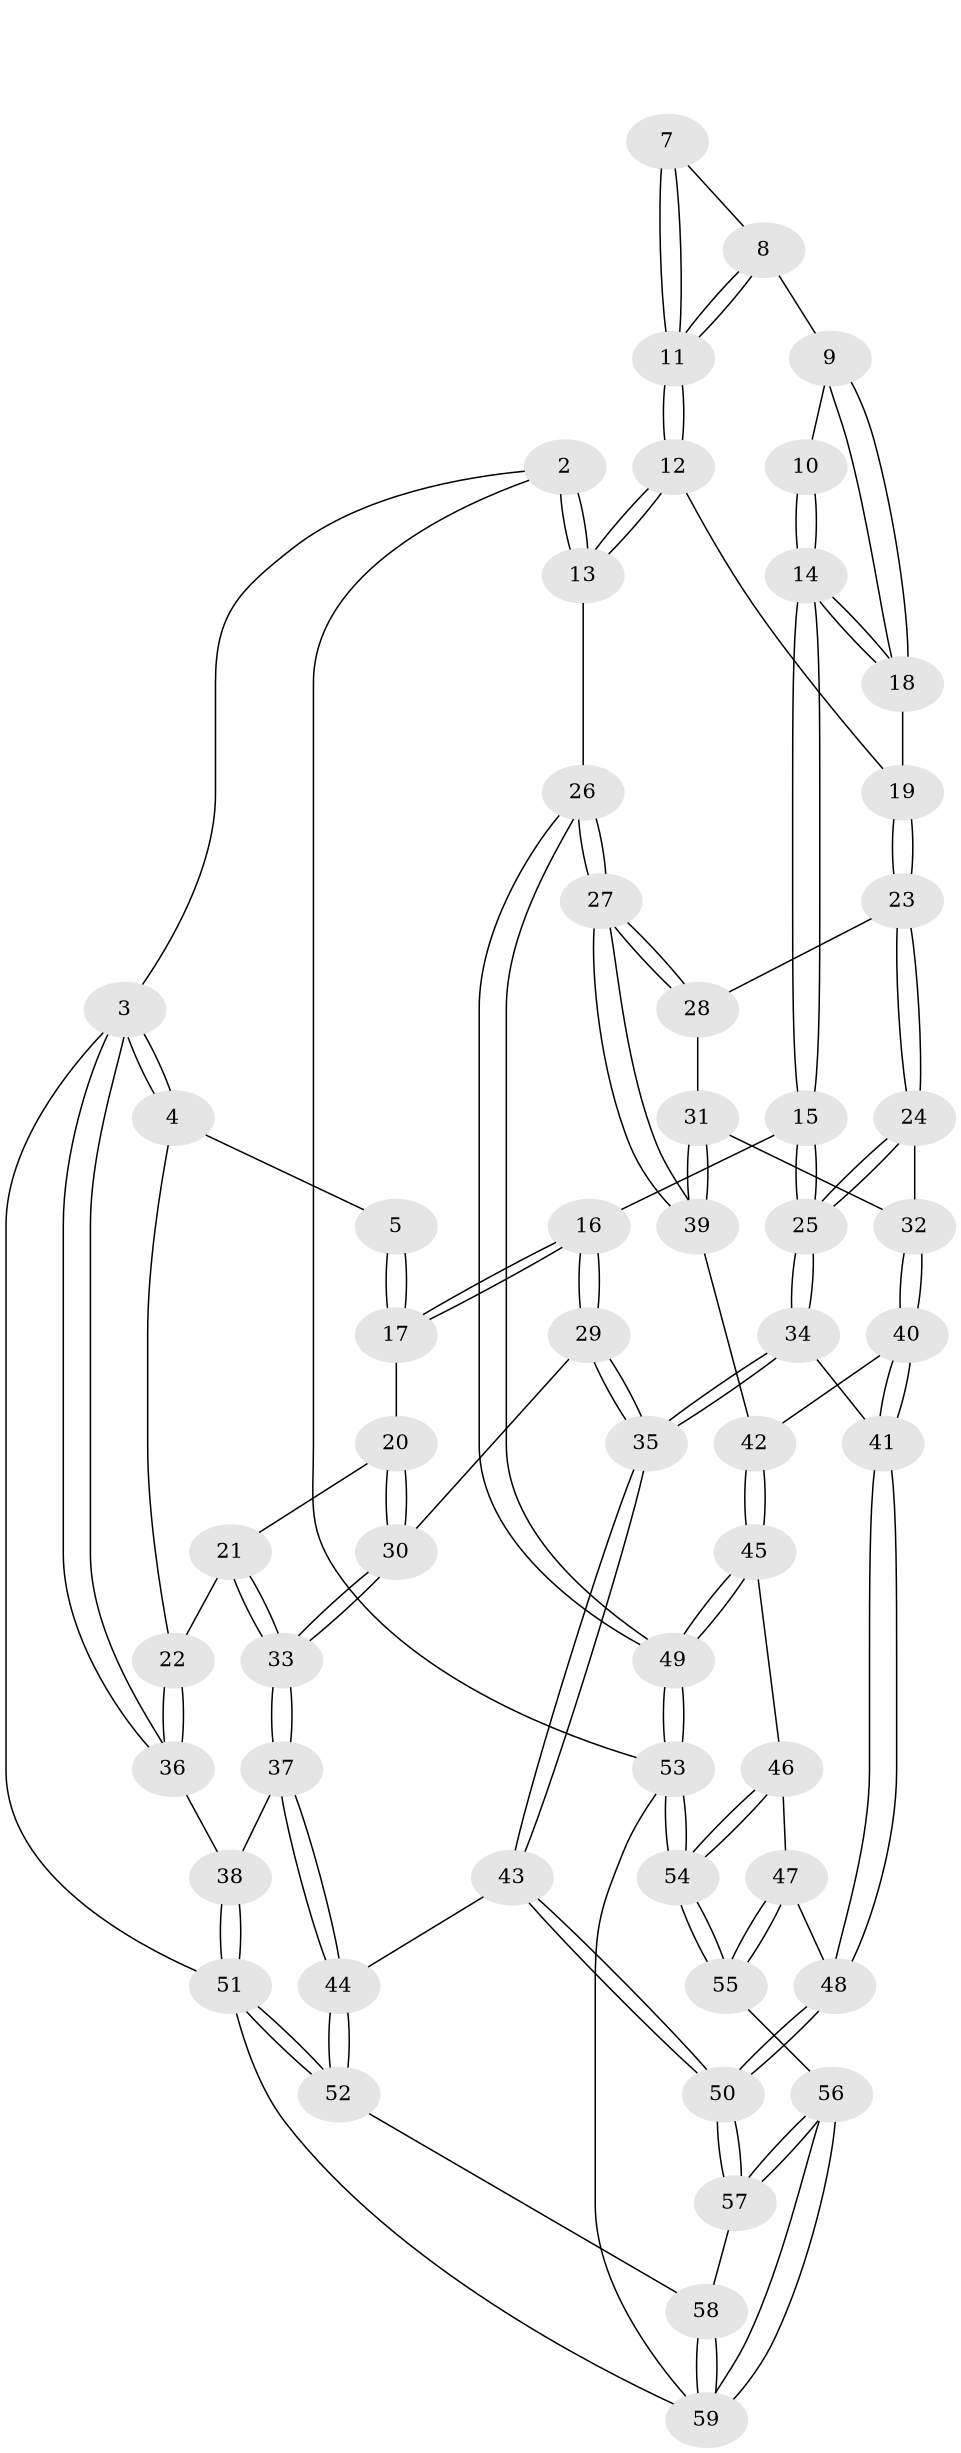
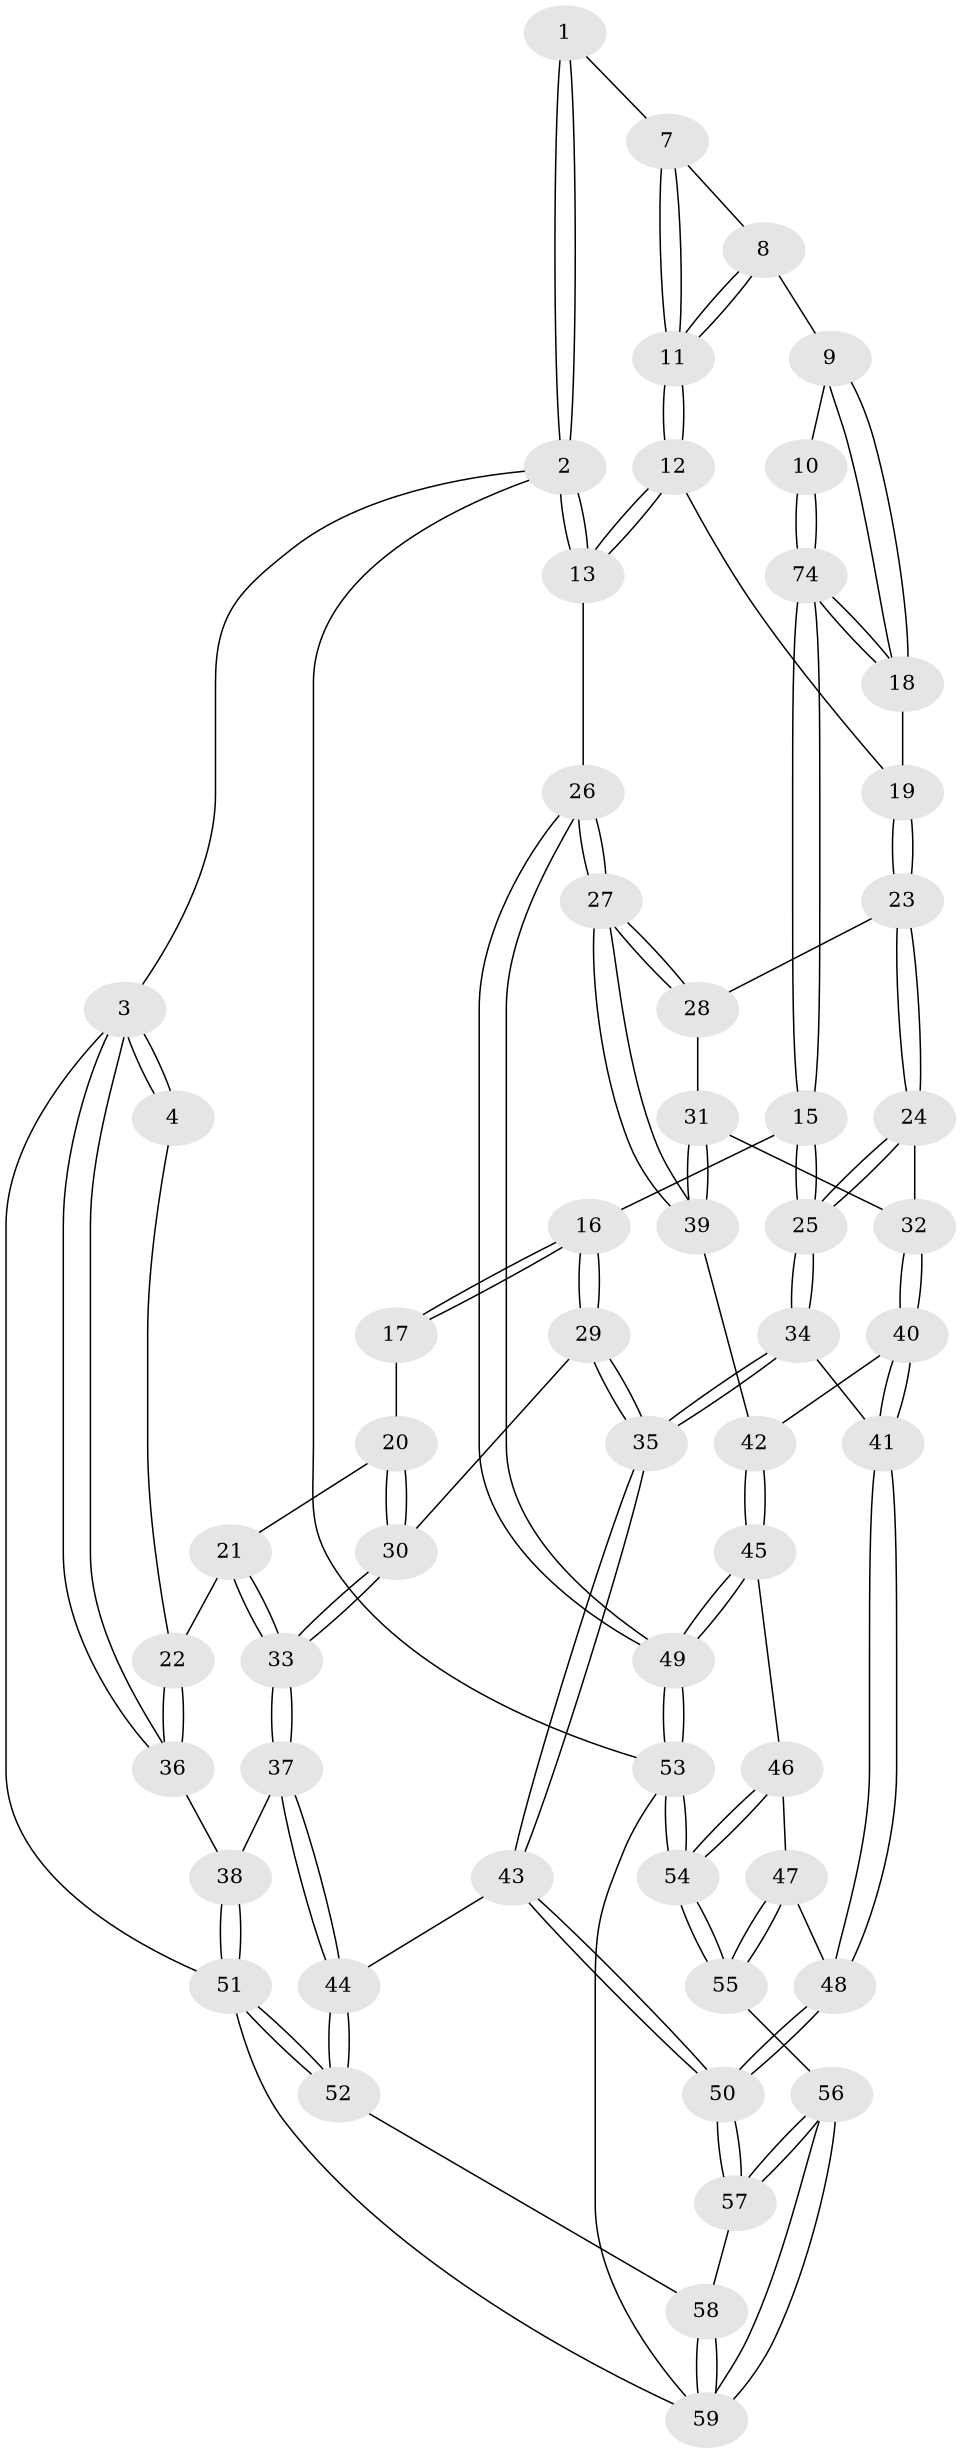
  graph {
    node [color=gray90 style=filled]
+   1
    2
    7
    3
    13
    53
    8
    11
    4
    36
    51
    26
    54
    59
-   5
    22
    38
    52
    17
    20
    10
-   14
+   14 [label=74]
    9
    12
    18
    19
    15
    23
    27
    49
    16
    25
    29
    34
    30
    35
    21
    24
    28
    33
    37
    32
    31
    40
    41
    39
    42
    43
    44
    48
    50
    45
    46
    57
    58
    47
    55
    56
+   1 -- 2
+   1 -- 2
+   1 -- 7
    2 -- 3
    2 -- 13
    2 -- 13
    2 -- 53
    7 -- 8
    7 -- 11
    7 -- 11
    3 -- 4
    3 -- 4
    3 -- 36
    3 -- 36
    3 -- 51
    13 -- 26
    53 -- 54
    53 -- 54
    53 -- 59
    8 -- 11
    8 -- 11
    8 -- 9
    11 -- 12
    11 -- 12
-   4 -- 5
    4 -- 22
    36 -- 38
    51 -- 59
    51 -- 52
    51 -- 52
    26 -- 27
    26 -- 27
    26 -- 49
    26 -- 49
    54 -- 55
    54 -- 55
-   5 -- 17
-   5 -- 17
    22 -- 36
    22 -- 36
    38 -- 51
    38 -- 51
    52 -- 58
    17 -- 20
    20 -- 30
    20 -- 30
    20 -- 21
    10 -- 14
    10 -- 14
    14 -- 18
    14 -- 18
    14 -- 15
    14 -- 15
    9 -- 10
    9 -- 18
    9 -- 18
    12 -- 13
    12 -- 13
    12 -- 19
    18 -- 19
    19 -- 23
    19 -- 23
    15 -- 16
    15 -- 25
    15 -- 25
    23 -- 24
    23 -- 24
    23 -- 28
    27 -- 28
    27 -- 28
    27 -- 39
    27 -- 39
    49 -- 53
    49 -- 53
    16 -- 17
    16 -- 17
    16 -- 29
    16 -- 29
    25 -- 34
    25 -- 34
    29 -- 30
    29 -- 35
    29 -- 35
    34 -- 35
    34 -- 35
    34 -- 41
    30 -- 33
    30 -- 33
    35 -- 43
    35 -- 43
    21 -- 22
    21 -- 33
    21 -- 33
    24 -- 25
    24 -- 25
    24 -- 32
    28 -- 31
    33 -- 37
    33 -- 37
    37 -- 38
    37 -- 44
    37 -- 44
    32 -- 40
    32 -- 40
    31 -- 32
    31 -- 39
    31 -- 39
    40 -- 41
    40 -- 41
    40 -- 42
    41 -- 48
    41 -- 48
    39 -- 42
    42 -- 45
    42 -- 45
    43 -- 44
    43 -- 50
    43 -- 50
    44 -- 52
    44 -- 52
    48 -- 50
    48 -- 50
    50 -- 57
    50 -- 57
    45 -- 49
    45 -- 49
    45 -- 46
    46 -- 54
    46 -- 54
    46 -- 47
    57 -- 58
    58 -- 59
    58 -- 59
    47 -- 48
    47 -- 55
    47 -- 55
    55 -- 56
    56 -- 59
    56 -- 59
    56 -- 57
    56 -- 57
  }
